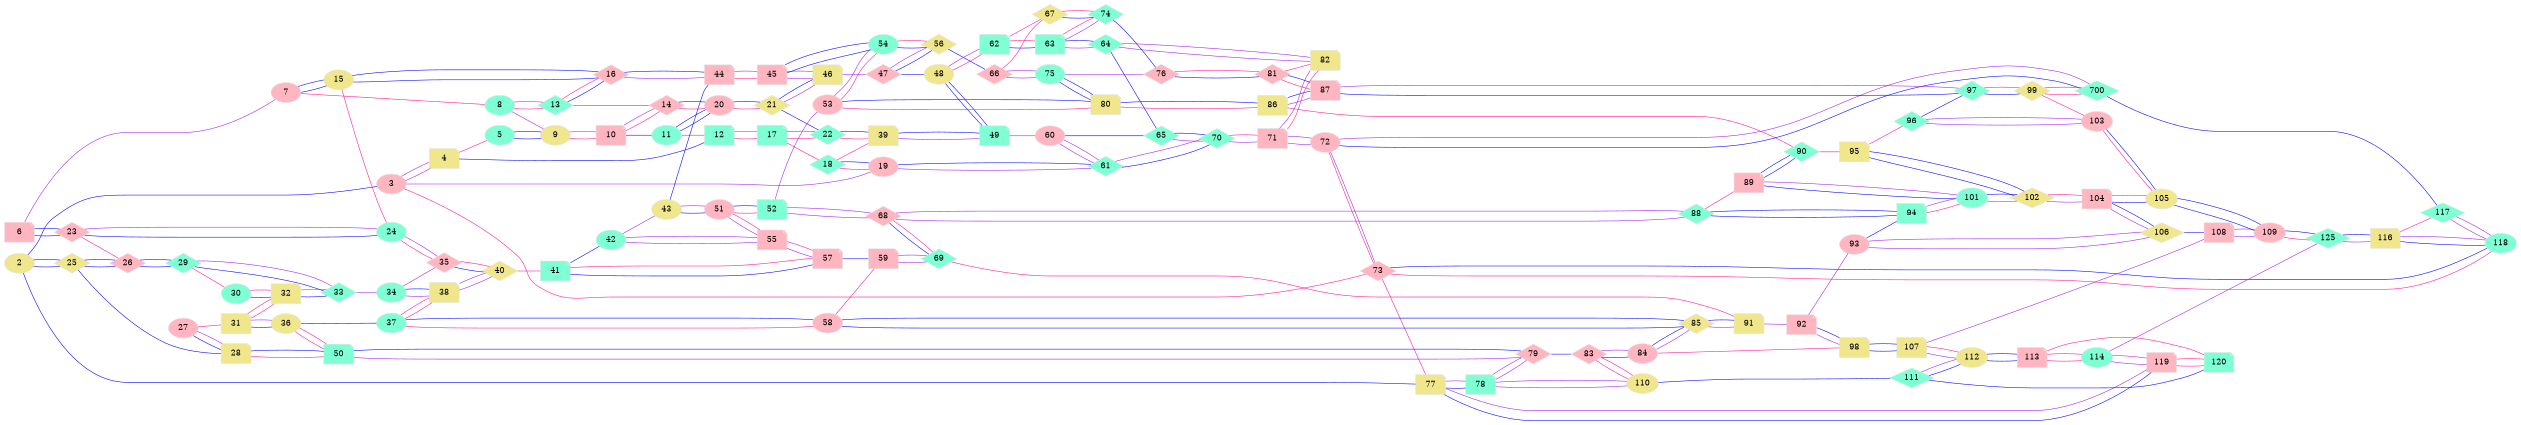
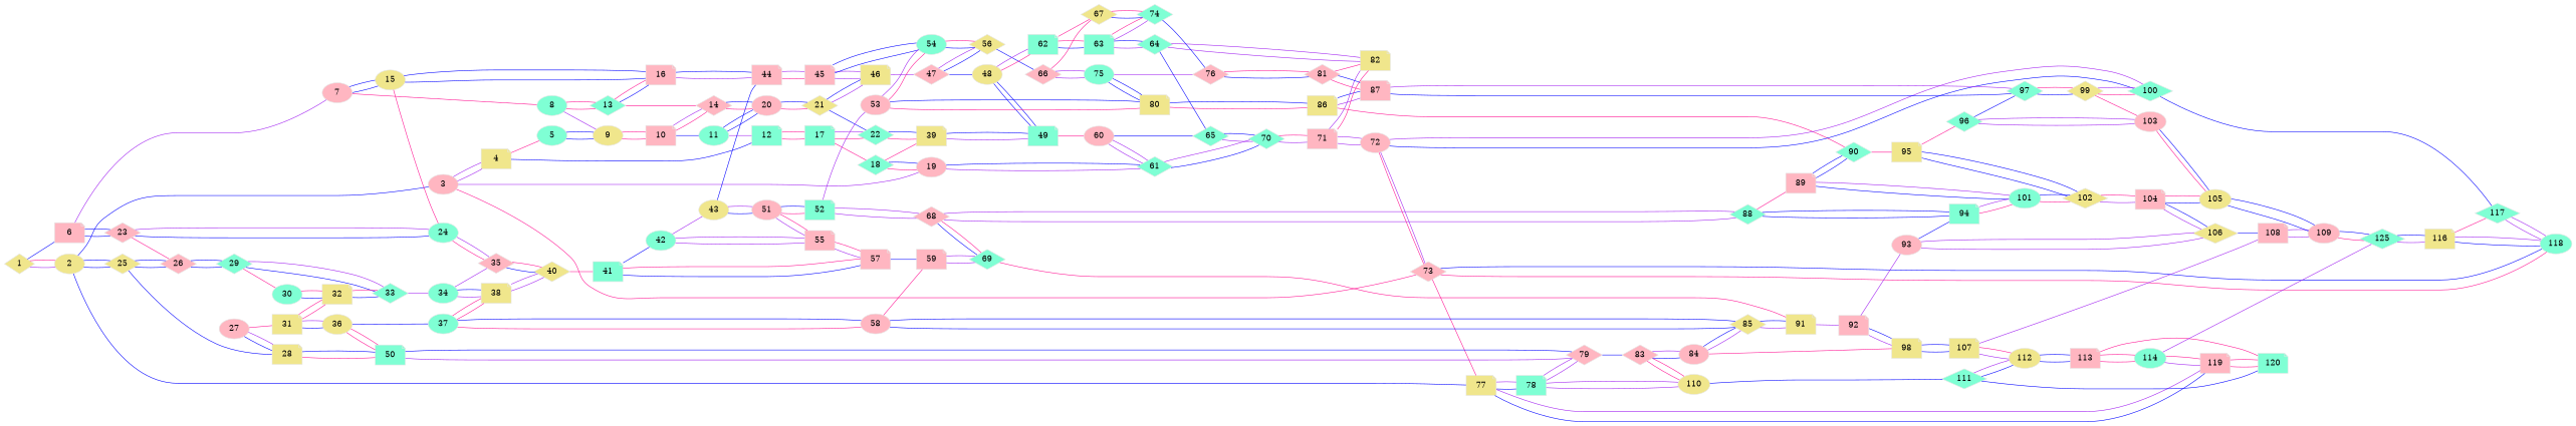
  graph {
    rankdir=LR
    node [color=gray90 fillcolor=aquamarine shape=note style=filled]
    edge [color=blue]
+   1 [fillcolor=khaki shape=diamond]
    2 [fillcolor=khaki shape=ellipse]
    6 [fillcolor=lightpink]
    3 [fillcolor=lightpink shape=ellipse]
    25 [fillcolor=khaki shape=diamond]
    77 [fillcolor=khaki]
    7 [fillcolor=lightpink shape=ellipse]
    23 [fillcolor=lightpink shape=diamond]
    4 [fillcolor=khaki]
    19 [fillcolor=lightpink shape=ellipse]
    73 [fillcolor=lightpink shape=diamond]
    26 [fillcolor=lightpink shape=diamond]
    28 [fillcolor=khaki]
    78
    119 [fillcolor=lightpink]
    5 [shape=ellipse]
    12
    61 [shape=diamond]
    118 [shape=ellipse]
    9 [fillcolor=khaki shape=ellipse]
    17
    10 [fillcolor=lightpink]
    8 [shape=ellipse]
    15 [fillcolor=khaki shape=ellipse]
    24 [shape=ellipse]
    13 [shape=diamond]
-   16 [fillcolor=lightpink shape=diamond]
+   16 [fillcolor=lightpink]
    14 [fillcolor=lightpink shape=diamond]
    11 [shape=ellipse]
    20 [fillcolor=lightpink shape=ellipse]
    21 [fillcolor=khaki shape=diamond]
    18 [shape=diamond]
    22 [shape=diamond]
    44 [fillcolor=lightpink]
    35 [fillcolor=lightpink shape=diamond]
    45 [fillcolor=lightpink]
    39 [fillcolor=khaki]
    49
    70 [shape=diamond]
    46 [fillcolor=khaki]
    47 [fillcolor=lightpink shape=diamond]
    29 [shape=diamond]
    40 [fillcolor=khaki shape=diamond]
    50
    30 [shape=ellipse]
    33 [shape=diamond]
    27 [fillcolor=lightpink shape=ellipse]
    31 [fillcolor=khaki]
    32 [fillcolor=khaki]
    36 [fillcolor=khaki shape=ellipse]
    79 [fillcolor=lightpink shape=diamond]
    34 [shape=ellipse]
    37 [shape=ellipse]
    38 [fillcolor=khaki]
    41
    58 [fillcolor=lightpink shape=ellipse]
    59 [fillcolor=lightpink]
    85 [fillcolor=khaki shape=diamond]
    60 [fillcolor=lightpink shape=ellipse]
    42 [shape=ellipse]
    57 [fillcolor=lightpink]
    43 [fillcolor=khaki shape=ellipse]
    55 [fillcolor=lightpink]
    51 [fillcolor=lightpink shape=ellipse]
    52
    54 [shape=ellipse]
    56 [fillcolor=khaki shape=diamond]
    48 [fillcolor=khaki shape=ellipse]
    62
    66 [fillcolor=lightpink shape=diamond]
    63
    67 [fillcolor=khaki shape=diamond]
    65 [shape=diamond]
    83 [fillcolor=lightpink shape=diamond]
    53 [fillcolor=lightpink shape=ellipse]
    68 [fillcolor=lightpink shape=diamond]
    80 [fillcolor=khaki]
    69 [shape=diamond]
    88 [shape=diamond]
    86 [fillcolor=khaki]
    75 [shape=ellipse]
    91 [fillcolor=khaki]
    71 [fillcolor=lightpink]
    64 [shape=diamond]
    74 [shape=diamond]
    82 [fillcolor=khaki]
    76 [fillcolor=lightpink shape=diamond]
    89 [fillcolor=lightpink]
    94
    92 [fillcolor=lightpink]
    72 [fillcolor=lightpink shape=ellipse]
-   100 [shape=diamond label=700]
+   100 [shape=diamond]
    117 [shape=diamond]
    81 [fillcolor=lightpink shape=diamond]
    87 [fillcolor=lightpink]
    110 [fillcolor=khaki shape=ellipse]
    120
    111 [shape=diamond]
    84 [fillcolor=lightpink shape=ellipse]
    90 [shape=diamond]
    97 [shape=diamond]
    98 [fillcolor=khaki]
    107 [fillcolor=khaki]
    95 [fillcolor=khaki]
    99 [fillcolor=khaki shape=diamond]
    101 [shape=ellipse]
    102 [fillcolor=khaki shape=diamond]
    96 [shape=diamond]
    93 [fillcolor=lightpink shape=ellipse]
    106 [fillcolor=khaki shape=diamond]
    108 [fillcolor=lightpink]
    103 [fillcolor=lightpink shape=ellipse]
    104 [fillcolor=lightpink]
    105 [fillcolor=khaki shape=ellipse]
    112 [fillcolor=khaki shape=ellipse]
    109 [fillcolor=lightpink shape=ellipse]
    n117 [label=125 shape=diamond]
    113 [fillcolor=lightpink]
    116 [fillcolor=khaki]
    114 [shape=ellipse]
+   1 -- 2 [color=purple]
+   1 -- 2 [color=deeppink]
+   1 -- 6
    2 -- 3
    2 -- 25
    2 -- 25
    2 -- 77
    6 -- 7 [color=purple]
    6 -- 23
    6 -- 23
    3 -- 4 [color=purple]
    3 -- 4 [color=purple]
    3 -- 19 [color=purple]
    3 -- 73 [color=deeppink]
    25 -- 26
    25 -- 26
    25 -- 28
    77 -- 78
    77 -- 78 [color=purple]
    77 -- 119
    77 -- 119 [color=purple]
    7 -- 8 [color=deeppink]
    7 -- 15
    7 -- 15
    23 -- 26 [color=deeppink]
    23 -- 24
    23 -- 24 [color=purple]
    4 -- 5 [color=deeppink]
    4 -- 12
    19 -- 61 [color=purple]
    19 -- 61
    73 -- 77 [color=deeppink]
    73 -- 118 [color=deeppink]
    73 -- 118
    26 -- 29
    26 -- 29
    28 -- 50 [color=deeppink]
    28 -- 50
    78 -- 79 [color=purple]
    78 -- 79 [color=purple]
    78 -- 110 [color=purple]
    78 -- 110 [color=purple]
    119 -- 120 [color=deeppink]
    119 -- 120 [color=deeppink]
    5 -- 9
    5 -- 9
    12 -- 17 [color=deeppink]
    12 -- 17 [color=deeppink]
    61 -- 70
    61 -- 70 [color=purple]
    9 -- 10 [color=deeppink]
    9 -- 10 [color=deeppink]
    17 -- 18 [color=deeppink]
    17 -- 22 [color=deeppink]
    17 -- 22 [color=purple]
    10 -- 14 [color=deeppink]
    10 -- 14 [color=purple]
    10 -- 11
    8 -- 9 [color=purple]
    8 -- 13 [color=deeppink]
    8 -- 13 [color=deeppink]
    15 -- 24 [color=deeppink]
    15 -- 16
    15 -- 16
    24 -- 35 [color=deeppink]
    24 -- 35 [color=purple]
    13 -- 16
    13 -- 16 [color=deeppink]
    13 -- 14 [color=deeppink]
    16 -- 44 [color=purple]
    16 -- 44
    14 -- 20 [color=deeppink]
    14 -- 20
    11 -- 12 [color=purple]
    11 -- 20
    11 -- 20
    20 -- 21 [color=deeppink]
    20 -- 21
    21 -- 22
    21 -- 46 [color=purple]
    21 -- 46
    18 -- 19 [color=deeppink]
    18 -- 19
    18 -- 39 [color=deeppink]
    22 -- 39 [color=deeppink]
    22 -- 39
    44 -- 45 [color=deeppink]
    44 -- 45 [color=purple]
    35 -- 40
    35 -- 40 [color=deeppink]
    45 -- 46 [color=purple]
    45 -- 46 [color=purple]
    45 -- 54
    45 -- 54
    39 -- 49 [color=purple]
    39 -- 49
    49 -- 60 [color=deeppink]
    70 -- 71 [color=purple]
    70 -- 71 [color=deeppink]
    46 -- 47 [color=purple]
    47 -- 56
    47 -- 56 [color=purple]
    47 -- 48
    29 -- 30 [color=deeppink]
    29 -- 33
    29 -- 33 [color=purple]
    40 -- 41 [color=deeppink]
    50 -- 79 [color=purple]
    50 -- 79
    30 -- 32
    30 -- 32 [color=deeppink]
    33 -- 34 [color=purple]
    27 -- 28
    27 -- 28 [color=purple]
    27 -- 31 [color=deeppink]
    31 -- 32 [color=deeppink]
    31 -- 32 [color=deeppink]
    31 -- 36
    31 -- 36 [color=purple]
    32 -- 33
    32 -- 33 [color=deeppink]
    36 -- 50 [color=deeppink]
    36 -- 50 [color=deeppink]
    36 -- 37
    79 -- 83
    34 -- 35 [color=purple]
    34 -- 38 [color=purple]
    34 -- 38
    37 -- 38 [color=deeppink]
    37 -- 38 [color=deeppink]
    37 -- 58 [color=deeppink]
    37 -- 58
    38 -- 40 [color=purple]
    38 -- 40 [color=purple]
    41 -- 42
    41 -- 57
    41 -- 57 [color=deeppink]
    58 -- 59 [color=deeppink]
    58 -- 85
    58 -- 85
    59 -- 69 [color=purple]
    59 -- 69 [color=purple]
    85 -- 91 [color=purple]
    85 -- 91
    60 -- 61 [color=purple]
    60 -- 61 [color=purple]
    60 -- 65
    42 -- 43 [color=purple]
    42 -- 55 [color=purple]
    42 -- 55 [color=purple]
    57 -- 59
    43 -- 44
    43 -- 51
    43 -- 51 [color=purple]
    55 -- 57 [color=purple]
    55 -- 57 [color=deeppink]
    51 -- 55 [color=purple]
    51 -- 55 [color=deeppink]
    51 -- 52 [color=deeppink]
    51 -- 52
    52 -- 53 [color=purple]
    52 -- 68 [color=purple]
    52 -- 68 [color=purple]
    54 -- 56
    54 -- 56 [color=deeppink]
    56 -- 66
    48 -- 49
    48 -- 49
    48 -- 62 [color=deeppink]
    48 -- 62 [color=purple]
    62 -- 63
    62 -- 63 [color=deeppink]
    62 -- 67 [color=deeppink]
    66 -- 67 [color=deeppink]
    66 -- 75 [color=purple]
    66 -- 75 [color=purple]
    63 -- 64 [color=purple]
    63 -- 64
    63 -- 74 [color=purple]
    63 -- 74 [color=deeppink]
    67 -- 74
    67 -- 74 [color=deeppink]
    65 -- 70 [color=purple]
    65 -- 70
    83 -- 110 [color=deeppink]
    83 -- 110 [color=deeppink]
    83 -- 84
    83 -- 84 [color=purple]
    53 -- 54 [color=deeppink]
    53 -- 54 [color=purple]
    53 -- 80 [color=deeppink]
    53 -- 80
    68 -- 69
    68 -- 69 [color=deeppink]
    68 -- 88 [color=purple]
    68 -- 88 [color=purple]
    80 -- 86 [color=deeppink]
    80 -- 86
    69 -- 91 [color=deeppink]
    88 -- 89 [color=deeppink]
    88 -- 94
    88 -- 94
    86 -- 87 [color=purple]
    86 -- 87
    86 -- 90 [color=deeppink]
    75 -- 80
    75 -- 80
    75 -- 76 [color=purple]
    91 -- 92 [color=purple]
    71 -- 82 [color=deeppink]
    71 -- 82 [color=purple]
    71 -- 72 [color=purple]
    71 -- 72 [color=purple]
    64 -- 65
    64 -- 82 [color=purple]
    64 -- 82 [color=purple]
    74 -- 76
    76 -- 81
    76 -- 81 [color=deeppink]
    89 -- 90
    89 -- 90
    89 -- 101
    89 -- 101 [color=purple]
    94 -- 101 [color=deeppink]
    94 -- 101 [color=purple]
    92 -- 98 [color=purple]
    92 -- 98
    92 -- 93 [color=purple]
    72 -- 73 [color=deeppink]
    72 -- 73 [color=purple]
    72 -- 100
    72 -- 100 [color=purple]
    100 -- 117
    117 -- 118 [color=purple]
    117 -- 118 [color=purple]
    81 -- 82 [color=deeppink]
    81 -- 87 [color=deeppink]
    81 -- 87
    87 -- 97
    87 -- 97 [color=purple]
    110 -- 111
    111 -- 120
    111 -- 112
    111 -- 112 [color=purple]
    84 -- 85 [color=purple]
    84 -- 85
    84 -- 98 [color=deeppink]
    90 -- 95 [color=deeppink]
    97 -- 99
    97 -- 99 [color=deeppink]
    98 -- 107
    98 -- 107
    107 -- 108 [color=purple]
    107 -- 112 [color=purple]
    107 -- 112 [color=deeppink]
    95 -- 102
    95 -- 102
    95 -- 96 [color=deeppink]
    99 -- 100 [color=deeppink]
    99 -- 100 [color=purple]
    99 -- 103 [color=deeppink]
    101 -- 102 [color=deeppink]
    101 -- 102
    102 -- 104 [color=purple]
    102 -- 104 [color=deeppink]
    96 -- 97
    96 -- 103 [color=purple]
    96 -- 103 [color=purple]
    93 -- 94
    93 -- 106 [color=purple]
    93 -- 106 [color=purple]
    106 -- 108
    108 -- 109 [color=purple]
    108 -- 109 [color=purple]
    103 -- 105 [color=deeppink]
    103 -- 105
    104 -- 106 [color=purple]
    104 -- 106
    104 -- 105
    104 -- 105 [color=deeppink]
    105 -- 109
    105 -- 109
    112 -- 113
    112 -- 113
    109 -- n117 [color=deeppink]
    109 -- n117
    n117 -- 116 [color=purple]
    n117 -- 116
    113 -- 120 [color=deeppink]
    113 -- 114 [color=deeppink]
    113 -- 114 [color=deeppink]
    116 -- 118
    116 -- 118 [color=purple]
    116 -- 117 [color=deeppink]
    114 -- 119 [color=purple]
    114 -- 119 [color=deeppink]
    114 -- n117 [color=purple]
  }
